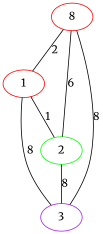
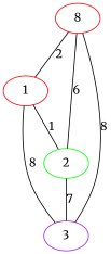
  graph {
    fontname=Merriweather
    node [color=red fontname=Merriweather weight=1]
    edge [fontname=Merriweather]
    n1 [label=8]
    1
    2 [color=green weight=2]
    3 [color=purple weight=4]
    n1 -- 1 [label=2]
    n1 -- 2 [label=6]
    n1 -- 3 [label=8]
    1 -- 2 [label=1]
    1 -- 3 [label=8]
-   2 -- 3 [label=8]
+   2 -- 3 [label=7]
  }
